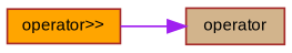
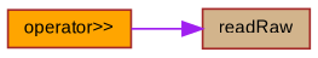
  digraph {
    rankdir=LR
    node [color=brown fontname=Arial fontsize=9 shape=record style=filled]
    n1 [fillcolor=orange fontcolor=black height=0.2 label="operator\>\>" width=0.4]
-   n2 [height=0.2 label=operator width=0.4 fillcolor=tan]
+   n2 [height=0.2 label=readRaw width=0.4 fillcolor=tan]
    n1 -> n2 [color=purple fontname=Arial fontsize=9 labelfontname=Arial labelfontsize=9 style=solid]
  }
